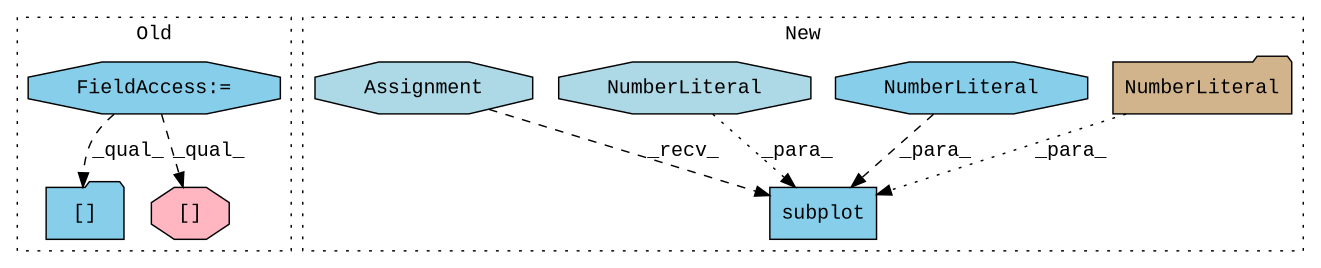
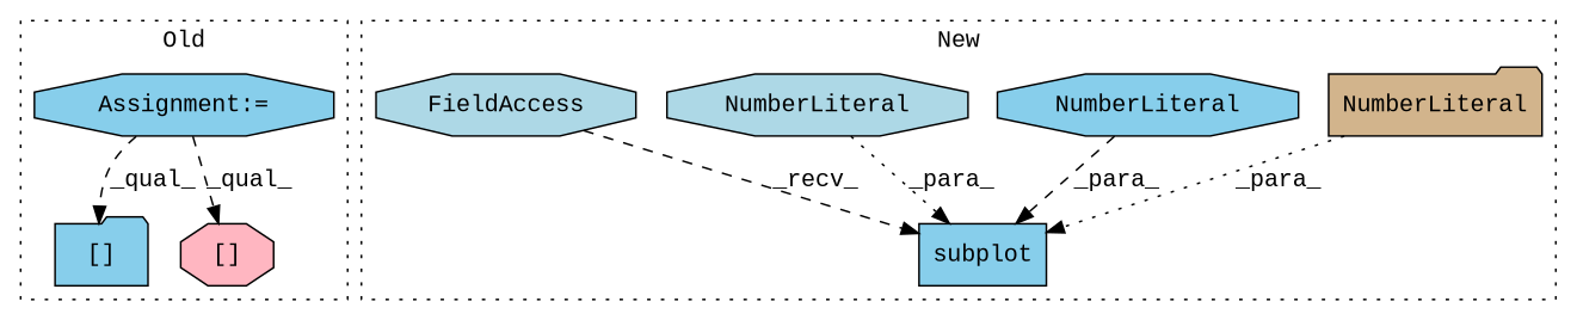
  digraph {
    fontname="Liberation Mono"
    node [a=34 fillcolor=skyblue fontname="Liberation Mono" l=1 shape=octagon style=filled]
    edge [fontname="Liberation Mono" style=dashed]
    n1 [a=2 l="18,2" label="[]" s="3115,3219" shape=folder]
-   n2 [a=7 l=6 label="FieldAccess:=" s=916]
+   n2 [a=7 l=6 label="Assignment:=" s=916]
    n3 [a=2 fillcolor=lightpink l="18,2" label="[]" s="3233,3337"]
    n4 [a=32 l="8,1" label=subplot s="3287,3300" shape=box]
    n5 [fillcolor=tan label=NumberLiteral s=3295 shape=folder]
    n6 [label=NumberLiteral s=3297]
    n7 [fillcolor=lightblue label=NumberLiteral s=3299]
-   n8 [a=22 fillcolor=lightblue l=10 label=Assignment s=3269]
+   n8 [a=22 fillcolor=lightblue l=10 label=FieldAccess s=3269]
    subgraph cluster_1 {
      label=Old
      style=dotted
      n1
      n2
      n3
    }
    subgraph cluster_2 {
      label=New
      style=dotted
      n4
      n5
      n6
      n7
      n8
    }
    n2 -> n1 [label=_qual_]
    n2 -> n3 [label=_qual_]
    n5 -> n4 [label=_para_ style=dotted]
    n6 -> n4 [label=_para_]
    n7 -> n4 [label=_para_ style=dotted]
    n8 -> n4 [label=_recv_]
  }
